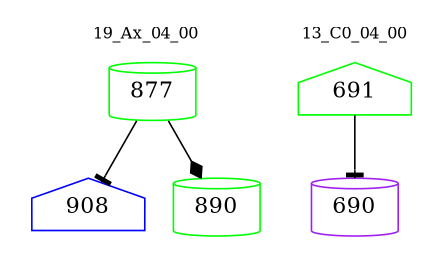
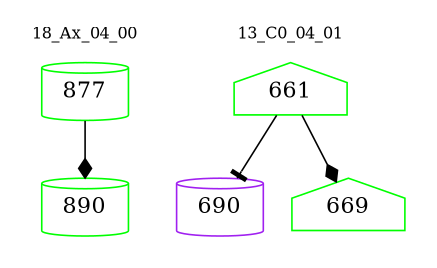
  digraph {
    node [color=green shape=cylinder]
    edge [arrowhead=tee color=black]
    n1 [label=877]
-   n2 [color=blue label=908 shape=house]
    n3 [label=890]
-   n4 [label=691 shape=house]
+   n4 [label=661 shape=house]
    n5 [color=purple label=690]
+   n6 [label=669 shape=house]
    subgraph cluster_1 {
      color=white
      fontsize=10
-     label="19_Ax_04_00"
+     label="18_Ax_04_00"
      n1
-     n2
      n3
    }
    subgraph cluster_2 {
      color=white
      fontsize=10
-     label="13_C0_04_00"
+     label="13_C0_04_01"
      n4
      n5
+     n6
    }
-   n1 -> n2
    n1 -> n3 [arrowhead=diamond]
    n4 -> n5
+   n4 -> n6 [arrowhead=diamond]
  }
